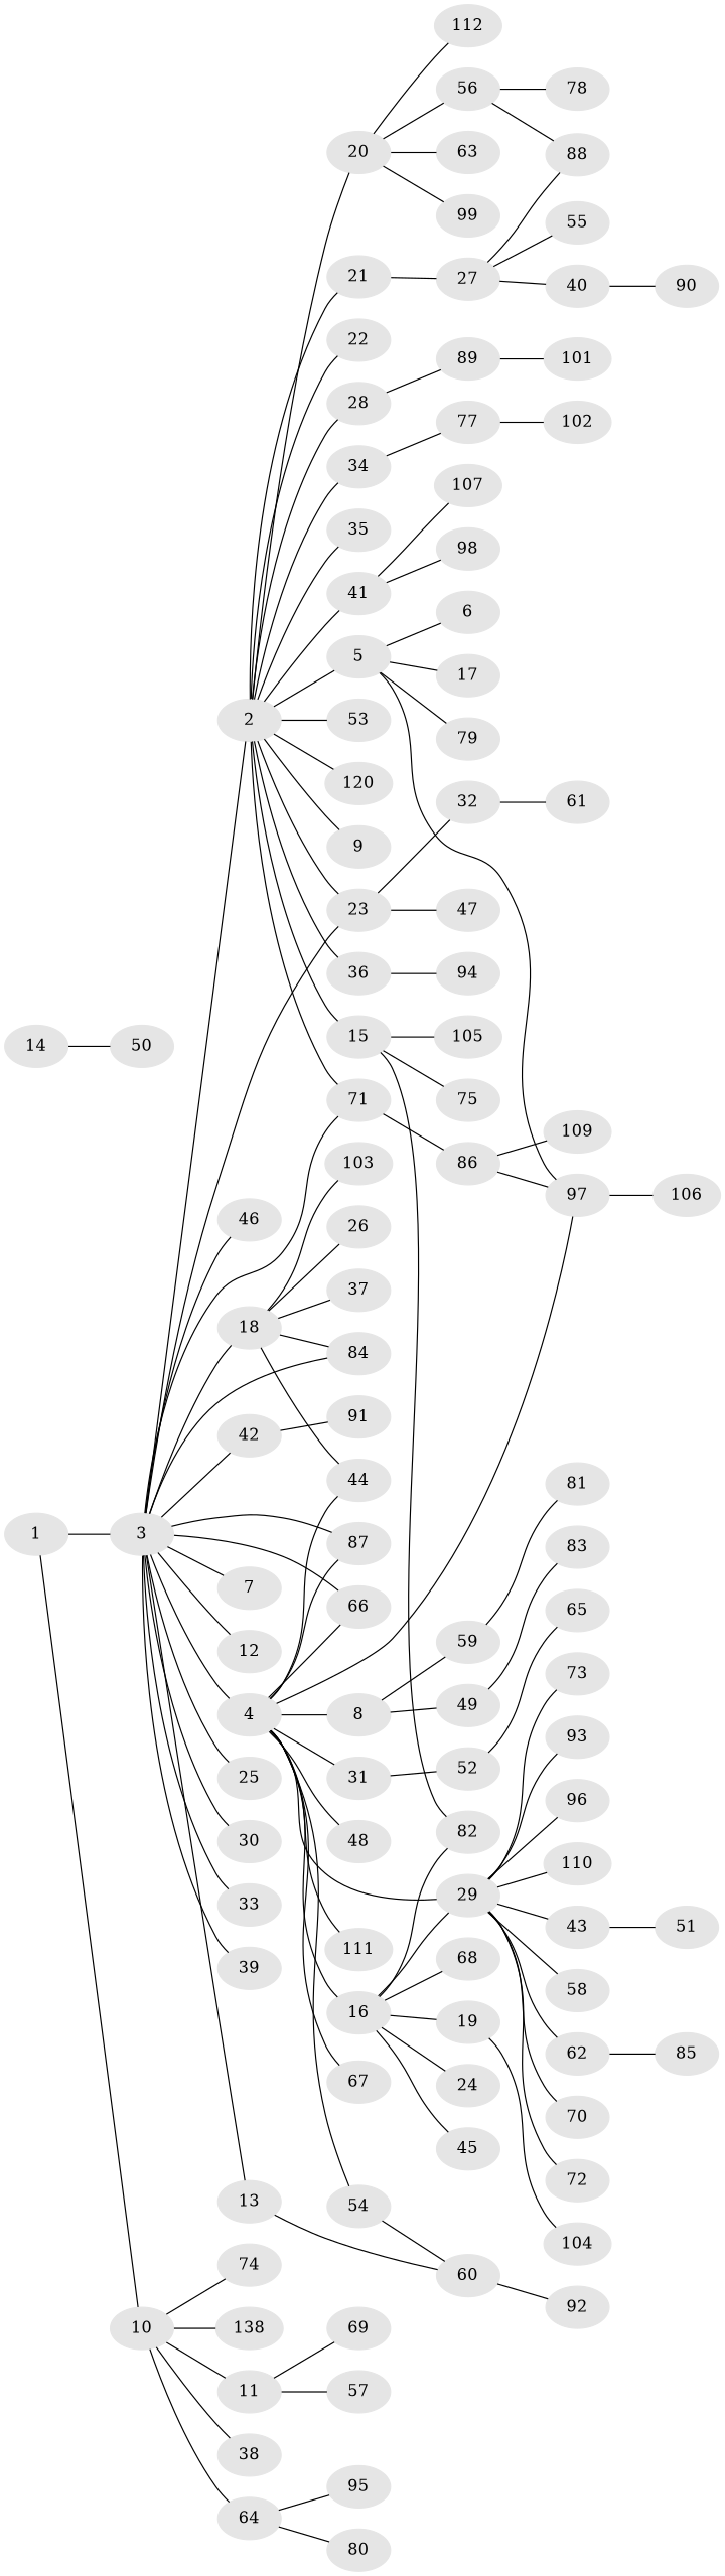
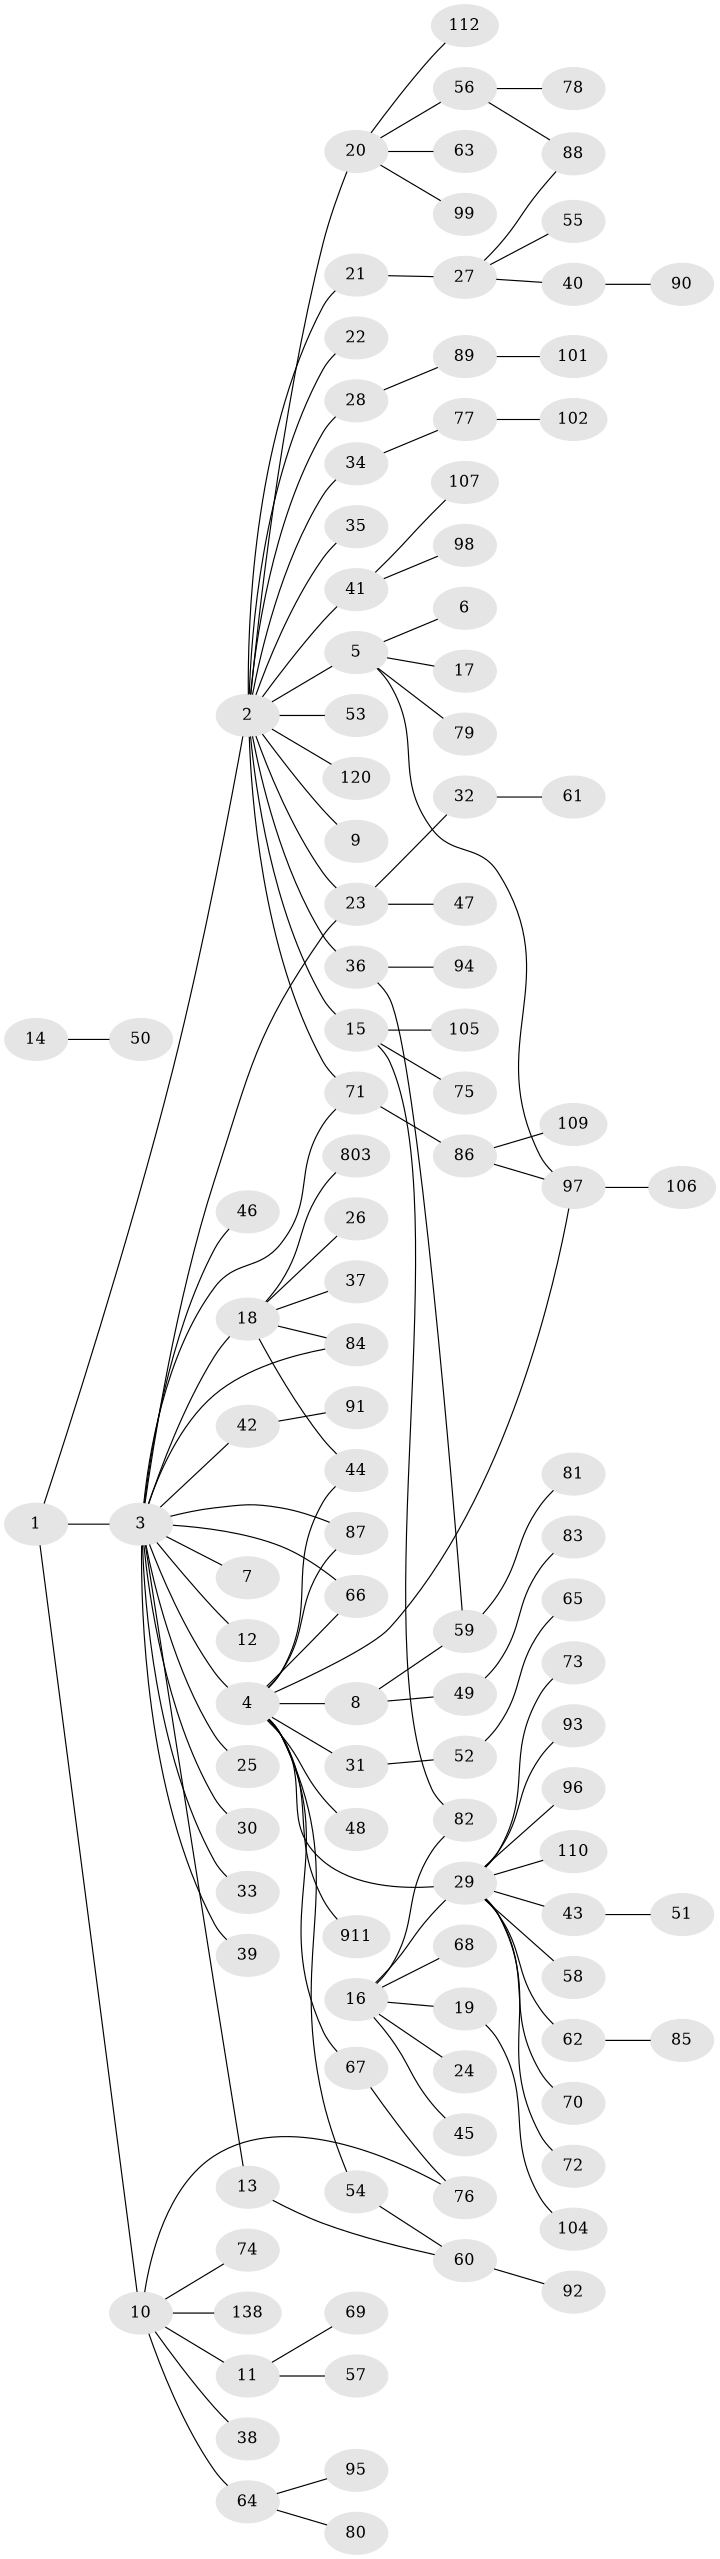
  graph {
    rankdir=LR
    node [color=gray90 style=filled]
    1
    2
    3
    10
    5
    9
    15
    20
    21
    22
    23
    28
    34
    35
    36
    41
    53
    71
    n19 [label=120]
    4
    7
    12
    13
    18
    25
    30
    33
    39
    42
    46
    84
    87
    66
    11
    38
    64
    74
+   76
    n39 [label=138]
    97
    6
    17
    79
    75
    82
    105
    56
    63
    99
    112
    27
    32
    47
    89
    77
    59
    94
    98
    107
    86
    8
    16
    29
    31
    44
    48
    54
    67
-   111
+   111 [label=911]
    60
    14
    50
    26
    37
-   103
+   103 [label=803]
    91
    49
    19
    24
    45
    68
    43
    58
    62
    70
    72
    73
    93
    96
    110
    52
    106
    83
    81
    57
    69
    80
    95
    92
    104
    88
    78
    40
    55
    61
    90
    101
    51
    85
    65
    102
    109
-   3 -- 2
+   1 -- 2
    1 -- 3
    1 -- 10
    2 -- 5
    2 -- 9
    2 -- 15
    2 -- 20
    2 -- 21
    2 -- 22
    2 -- 23
    2 -- 28
    2 -- 34
    2 -- 35
    2 -- 36
    2 -- 41
    2 -- 53
    2 -- 71
    2 -- n19
    3 -- 23
    3 -- 71
    3 -- 4
    3 -- 7
    3 -- 12
    3 -- 13
    3 -- 18
    3 -- 25
    3 -- 30
    3 -- 33
    3 -- 39
    3 -- 42
    3 -- 46
    3 -- 84
    3 -- 87
    3 -- 66
    10 -- 11
    10 -- 38
    10 -- 64
    10 -- 74
+   10 -- 76
    10 -- n39
    5 -- 97
    5 -- 6
    5 -- 17
    5 -- 79
    15 -- 75
    15 -- 82
    15 -- 105
    20 -- 56
    20 -- 63
    20 -- 99
    20 -- 112
    21 -- 27
    23 -- 32
    23 -- 47
    28 -- 89
    34 -- 77
+   36 -- 59
    36 -- 94
    41 -- 98
    41 -- 107
    71 -- 86
    4 -- 87
    4 -- 66
    4 -- 97
    4 -- 8
-   4 -- 16
    4 -- 29
    4 -- 31
    4 -- 44
    4 -- 48
    4 -- 54
    4 -- 67
    4 -- 111
    13 -- 60
    18 -- 84
    18 -- 44
    18 -- 26
    18 -- 37
    18 -- 103
    42 -- 91
    11 -- 57
    11 -- 69
    64 -- 80
    64 -- 95
    97 -- 106
    56 -- 88
    56 -- 78
    27 -- 88
    27 -- 40
    27 -- 55
    32 -- 61
    89 -- 101
    77 -- 102
    59 -- 81
    86 -- 97
    86 -- 109
    8 -- 59
    8 -- 49
    16 -- 82
    16 -- 29
    16 -- 19
    16 -- 24
    16 -- 45
    16 -- 68
    29 -- 43
    29 -- 58
    29 -- 62
    29 -- 70
    29 -- 72
    29 -- 73
    29 -- 93
    29 -- 96
    29 -- 110
    31 -- 52
    54 -- 60
+   67 -- 76
    60 -- 92
    14 -- 50
    49 -- 83
    19 -- 104
    43 -- 51
    62 -- 85
    52 -- 65
    40 -- 90
  }
